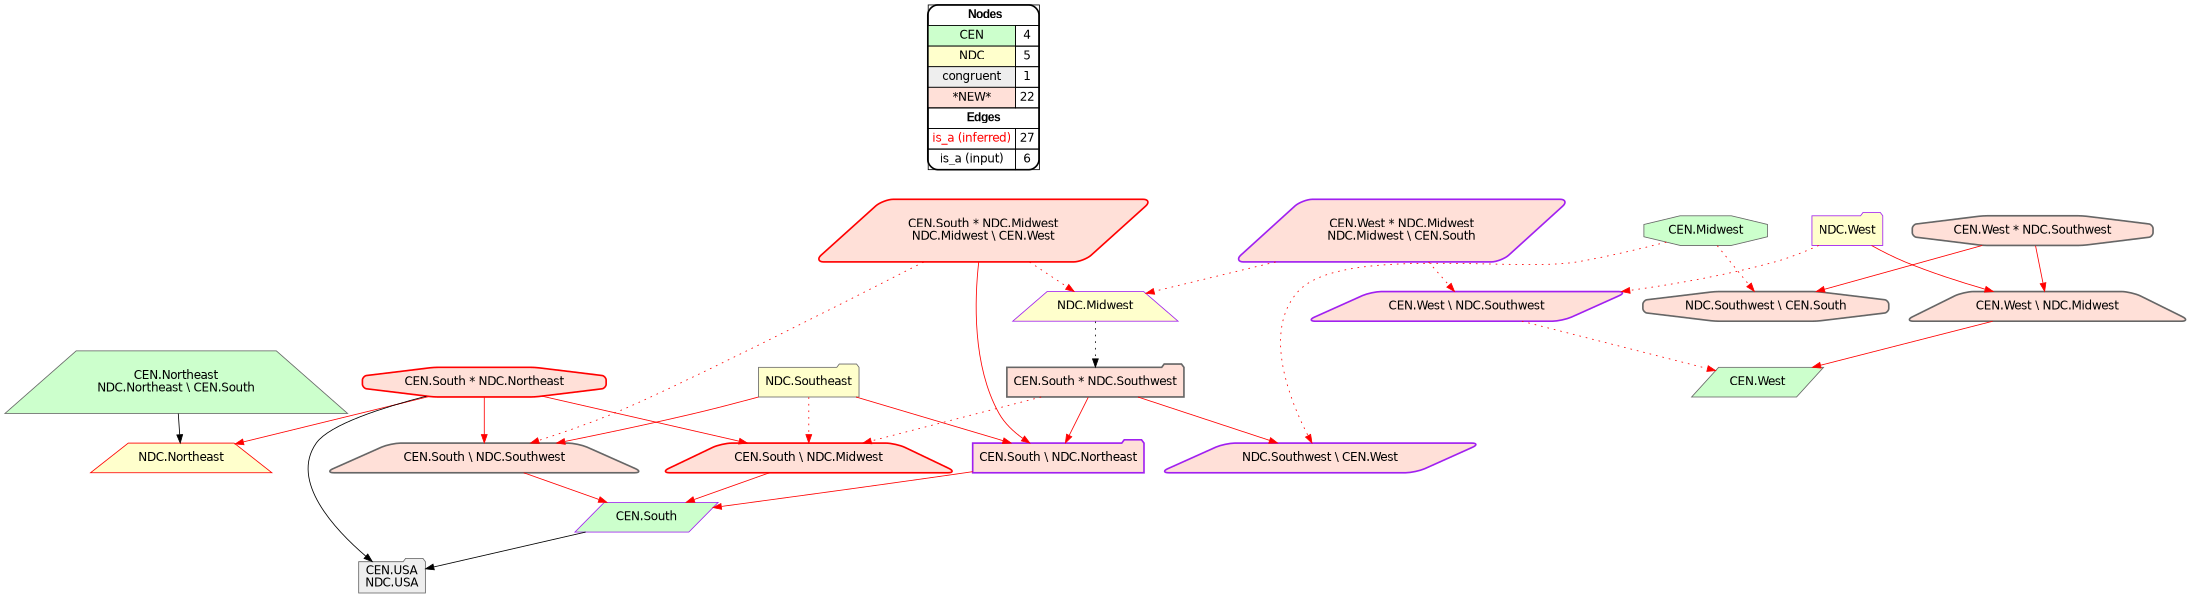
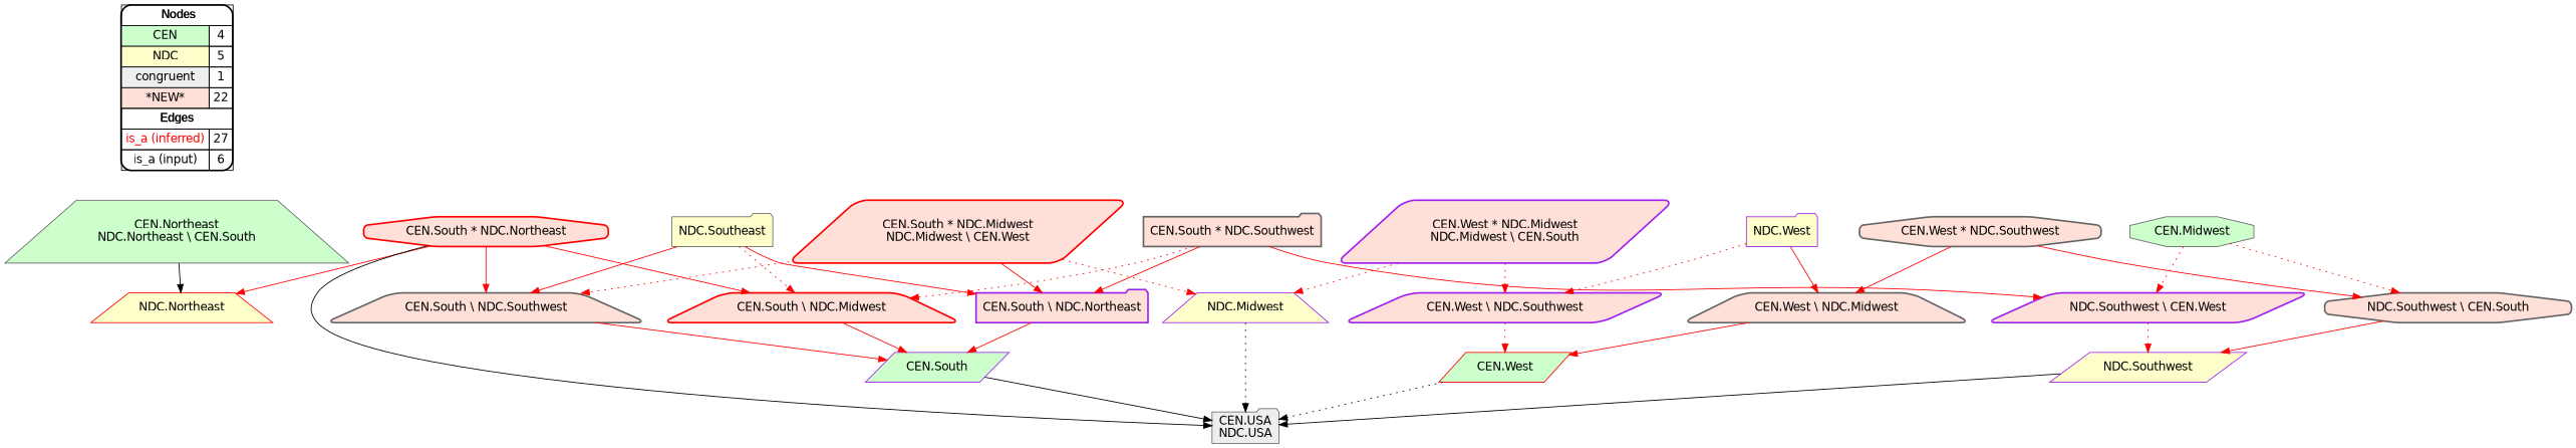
  digraph {
    rankdir=TB
    node [fillcolor="#FFE0D8" fontname=helvetica shape=parallelogram style="filled,rounded,bold" color=gray40]
    edge [arrowhead=normal color="#FF0000" constraint=true penwidth=1 style=dotted]
    n1 [fillcolor=white label=<   <TABLE BORDER="0" CELLBORDER="1" CELLSPACING="0" CELLPADDING="4">  <TR> <TD COLSPAN="2"><font face="Arial Black"> Nodes</font></TD> </TR>  <TR>   <TD bgcolor="#CCFFCC" fontname="helvetica">CEN</TD>   <TD>4</TD>   </TR>  <TR>   <TD bgcolor="#FFFFCC" fontname="helvetica">NDC</TD>   <TD>5</TD>   </TR>  <TR>   <TD bgcolor="#EEEEEE" fontname="helvetica">congruent</TD>   <TD>1</TD>   </TR>  <TR>   <TD bgcolor="#FFE0D8" fontname="helvetica">*NEW*</TD>   <TD>22</TD>   </TR>  <TR> <TD COLSPAN="2"><font face = "Arial Black"> Edges </font></TD> </TR>  <TR>   <TD><font color ="#FF0000">is_a (inferred)</font></TD><TD>27</TD> </TR> <TR>   <TD><font color ="#000000">is_a (input)</font></TD><TD>6</TD> </TR> </TABLE>   > margin=0 shape=box color=""]
    "CEN.Northeast\nNDC.Northeast \\ CEN.South" [fillcolor="#CCFFCC" shape=trapezium style=filled]
    "NDC.Northeast" [color=red fillcolor="#FFFFCC" shape=trapezium style=filled]
-   "CEN.West" [fillcolor="#CCFFCC" style=filled]
+   "CEN.West" [color=red fillcolor="#CCFFCC" style=filled]
    "CEN.USA\nNDC.USA" [fillcolor="#EEEEEE" shape=folder style="filled,rounded"]
    "CEN.Midwest" [fillcolor="#CCFFCC" shape=octagon style=filled]
    "NDC.Southwest \\ CEN.South" [shape=octagon]
    "NDC.Southwest \\ CEN.West" [color=purple]
+   "NDC.Southwest" [color=purple fillcolor="#FFFFCC" style=filled]
    "CEN.South" [color=purple fillcolor="#CCFFCC" style=filled]
    "NDC.Midwest" [color=purple fillcolor="#FFFFCC" shape=trapezium style=filled]
    "NDC.West" [color=purple fillcolor="#FFFFCC" shape=folder style=filled]
    "CEN.West \\ NDC.Midwest" [shape=trapezium]
    "CEN.West \\ NDC.Southwest" [color=purple]
    "NDC.Southeast" [fillcolor="#FFFFCC" shape=folder style=filled]
    "CEN.South \\ NDC.Southwest" [shape=trapezium]
    "CEN.South \\ NDC.Northeast" [color=purple shape=folder]
    "CEN.South \\ NDC.Midwest" [color=red shape=trapezium]
    "CEN.South * NDC.Northeast" [color=red shape=octagon]
    "CEN.West * NDC.Midwest\nNDC.Midwest \\ CEN.South" [color=purple]
    "CEN.South * NDC.Midwest\nNDC.Midwest \\ CEN.West" [color=red]
    "CEN.West * NDC.Southwest" [shape=octagon]
    "CEN.South * NDC.Southwest" [shape=folder]
    subgraph sub_1 {
      rank=source
      n1
    }
    "CEN.Northeast\nNDC.Northeast \\ CEN.South" -> "NDC.Northeast" [color="#000000" style=bold]
+   "CEN.West" -> "CEN.USA\nNDC.USA" [color="#000000"]
    "CEN.Midwest" -> "NDC.Southwest \\ CEN.South"
    "CEN.Midwest" -> "NDC.Southwest \\ CEN.West"
+   "NDC.Southwest \\ CEN.South" -> "NDC.Southwest" [style=solid]
+   "NDC.Southwest \\ CEN.West" -> "NDC.Southwest"
+   "NDC.Southwest" -> "CEN.USA\nNDC.USA" [color="#000000" style=bold]
    "CEN.South" -> "CEN.USA\nNDC.USA" [color="#000000" style=solid]
-   "NDC.Midwest" -> "CEN.South * NDC.Southwest" [color="#000000"]
+   "NDC.Midwest" -> "CEN.USA\nNDC.USA" [color="#000000"]
    "NDC.West" -> "CEN.West \\ NDC.Midwest" [style=solid]
    "NDC.West" -> "CEN.West \\ NDC.Southwest"
    "CEN.West \\ NDC.Midwest" -> "CEN.West" [style=solid]
    "CEN.West \\ NDC.Southwest" -> "CEN.West"
    "NDC.Southeast" -> "CEN.South \\ NDC.Southwest" [style=bold]
    "NDC.Southeast" -> "CEN.South \\ NDC.Northeast" [style=solid]
    "NDC.Southeast" -> "CEN.South \\ NDC.Midwest"
    "CEN.South \\ NDC.Southwest" -> "CEN.South" [style=bold]
    "CEN.South \\ NDC.Northeast" -> "CEN.South" [style=bold]
    "CEN.South \\ NDC.Midwest" -> "CEN.South" [style=bold]
    "CEN.South * NDC.Northeast" -> "NDC.Northeast" [style=bold]
    "CEN.South * NDC.Northeast" -> "CEN.USA\nNDC.USA" [color="#000000" style=bold]
    "CEN.South * NDC.Northeast" -> "CEN.South \\ NDC.Southwest" [style=solid]
    "CEN.South * NDC.Northeast" -> "CEN.South \\ NDC.Midwest" [style=solid]
    "CEN.West * NDC.Midwest\nNDC.Midwest \\ CEN.South" -> "NDC.Midwest"
    "CEN.West * NDC.Midwest\nNDC.Midwest \\ CEN.South" -> "CEN.West \\ NDC.Southwest"
    "CEN.South * NDC.Midwest\nNDC.Midwest \\ CEN.West" -> "NDC.Midwest"
    "CEN.South * NDC.Midwest\nNDC.Midwest \\ CEN.West" -> "CEN.South \\ NDC.Southwest"
    "CEN.South * NDC.Midwest\nNDC.Midwest \\ CEN.West" -> "CEN.South \\ NDC.Northeast" [style=solid]
    "CEN.West * NDC.Southwest" -> "NDC.Southwest \\ CEN.South" [style=solid]
    "CEN.West * NDC.Southwest" -> "CEN.West \\ NDC.Midwest" [style=bold]
    "CEN.South * NDC.Southwest" -> "NDC.Southwest \\ CEN.West" [style=bold]
    "CEN.South * NDC.Southwest" -> "CEN.South \\ NDC.Northeast" [style=bold]
    "CEN.South * NDC.Southwest" -> "CEN.South \\ NDC.Midwest"
  }
